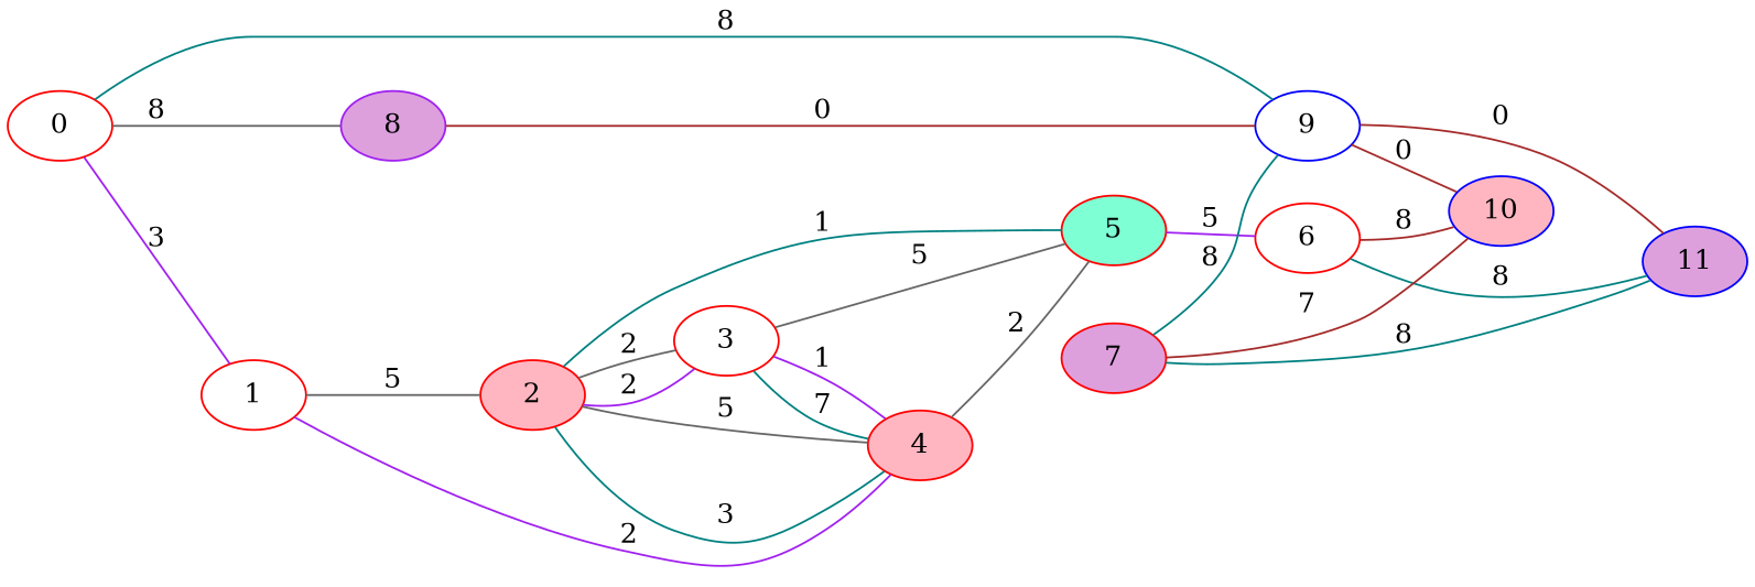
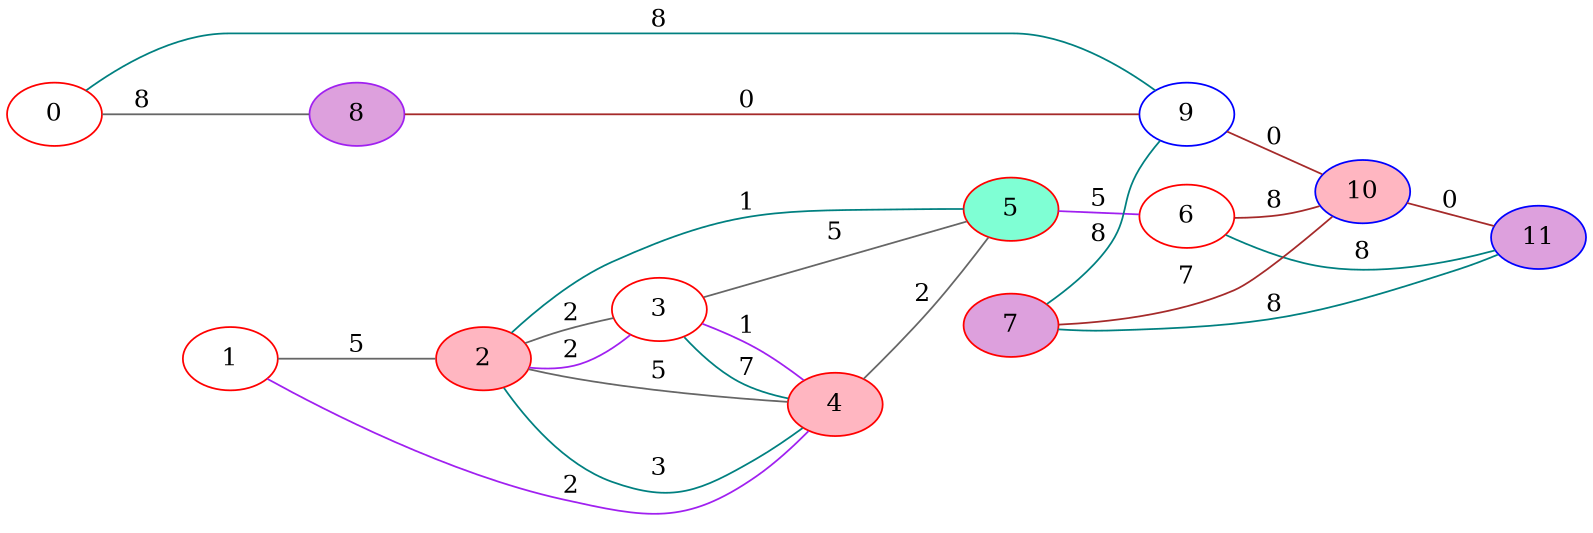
  graph {
    rankdir=LR
    node [color=red fillcolor=white style=filled weight=1]
    edge [color=teal]
    0
    1
    8 [color=purple fillcolor=plum weight=4]
    9 [color=blue weight=3]
    2 [fillcolor=lightpink]
    4 [fillcolor=lightpink]
    10 [color=blue fillcolor=lightpink weight=3]
    3
    5 [fillcolor=aquamarine]
    6
    11 [color=blue fillcolor=plum weight=3]
    7 [fillcolor=plum]
-   0 -- 1 [color=purple label=3]
    0 -- 8 [color=gray40 label=8]
    0 -- 9 [label=8]
    1 -- 2 [color=gray40 label=5]
    1 -- 4 [color=purple label=2]
    8 -- 9 [color=brown label=0]
    9 -- 10 [color=brown label=0]
    2 -- 4 [label=3]
    2 -- 4 [color=gray40 label=5]
    2 -- 3 [color=gray40 label=2]
    2 -- 3 [color=purple label=2]
    2 -- 5 [label=1]
    4 -- 5 [color=gray40 label=2]
-   9 -- 11 [color=brown label=0]
+   10 -- 11 [color=brown label=0]
    3 -- 4 [color=purple label=1]
    3 -- 4 [label=7]
    3 -- 5 [color=gray40 label=5]
    5 -- 6 [color=purple label=5]
    6 -- 10 [color=brown label=8]
    6 -- 11 [label=8]
    7 -- 9 [label=8]
    7 -- 10 [color=brown label=7]
    7 -- 11 [label=8]
  }
